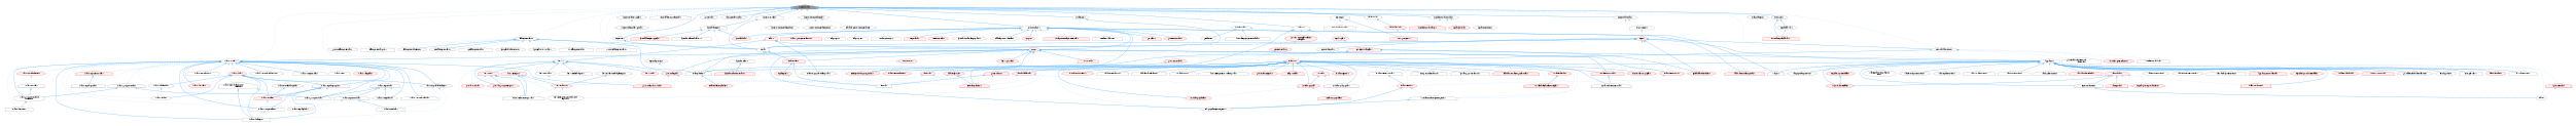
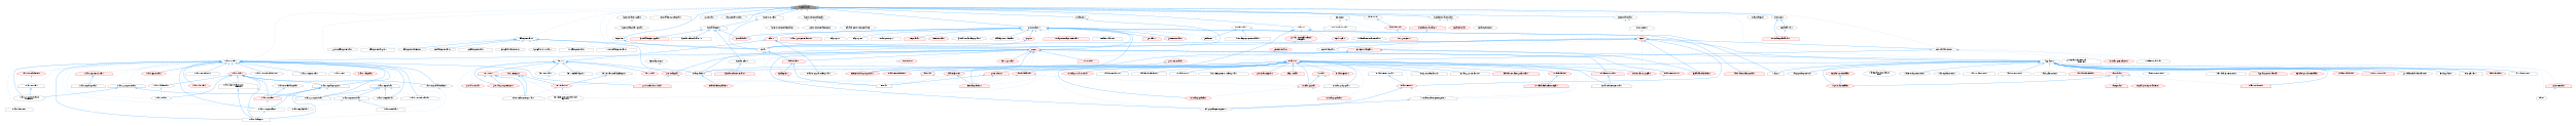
  digraph {
    node [color=grey40 fillcolor=white fontname=Helvetica fontsize=10 shape=ellipse style=filled]
    edge [color=steelblue1 dir=back fontname=Helvetica fontsize=10 labelfontname=Helvetica labelfontsize=10 style=dashed]
    n1 [color=gray40 fillcolor=grey60 fontcolor=black height=0.2 label="PlatformTime.h" shape=house width=0.4]
    n2 [height=0.2 label="CompilerResultsLog.h" width=0.4]
    n3 [height=0.2 label="CookStats.h" shape=house width=0.4]
    n4 [height=0.2 label="Core.h" shape=house width=0.4]
    n5 [height=0.2 label="CoreSharedPCH.h" shape=house width=0.4]
    n6 [height=0.2 label="FeedbackContext.h" width=0.4]
    n7 [height=0.2 label="IPlatformFileLogWrapper.h" width=0.4]
    n8 [height=0.2 label="InGamePerformanceTracker.h" shape=house width=0.4]
    n9 [height=0.2 label="LiveLinkTypes.h" width=0.4]
    n10 [height=0.2 label="MallocTimer.h" width=0.4]
    n11 [height=0.2 label="MediaIOCoreUtilities.h" width=0.4]
    n12 [height=0.2 label="ParallelFor.h" shape=house width=0.4]
    n13 [height=0.2 label="ParticlePerfStats.h" shape=house width=0.4]
    n14 [height=0.2 label="PlatformIncludes.h" shape=house width=0.4]
    n15 [height=0.2 label="PlatformIoDispatcherBase.h" width=0.4]
    n16 [height=0.2 label="RandomStream.h" shape=house width=0.4]
    n17 [height=0.2 label="RigVM.h" width=0.4]
    n18 [height=0.2 label="RenderTimer.h" width=0.4]
    n19 [height=0.2 label="ScopedTimers.h" width=0.4]
    n20 [height=0.2 label="ShaderCompilerJobTypes.h" width=0.4]
    n21 [height=0.2 label="StatsHierarchical.h" width=0.4]
    n22 [height=0.2 label="StatsMisc.h" width=0.4]
    n23 [height=0.2 label="StatsSystemTypes.h" width=0.4]
    n24 [height=0.2 label="Stopwatch.h" width=0.4]
    n25 [height=0.2 label="ThreadIdleStats.h" width=0.4]
    n26 [height=0.2 label="TimeGuard.h" width=0.4]
    n27 [height=0.2 label="Timeout.h" shape=house width=0.4]
    n28 [height=0.2 label="AnimBlueprintPostCompile\lNetDriver.h" shape=house width=0.4]
    n29 [color=red fillcolor="#FFF0F0" height=0.2 label="Blueprint.h" width=0.4]
    n30 [color=red fillcolor="#FFF0F0" height=0.2 label="K2Node_MathExpression.h" width=0.4]
    n31 [height=0.2 label="WidgetCompilerRule.h" shape=house width=0.4]
    n32 [height=0.2 label="CookProfilerProvider.h" shape=house width=0.4]
    n33 [color=red fillcolor="#FFF0F0" height=0.2 label="SubUVAnimation.h" shape=house width=0.4]
    n34 [height=0.2 label="Engine.h" shape=house width=0.4]
    n35 [color=red fillcolor="#FFF0F0" height=0.2 label="CoreUObject.h" shape=house width=0.4]
    n36 [color=red fillcolor="#FFF0F0" height=0.2 label="SlateBasics.h" width=0.4]
    n37 [color=red fillcolor="#FFF0F0" height=0.2 label="CoreUObjectSharedPCH.h" width=0.4]
    n38 [height=0.2 label="AndroidFeedbackContext.h" width=0.4]
    n39 [height=0.2 label="FeedbackContextAnsi.h" shape=house width=0.4]
    n40 [height=0.2 label="FeedbackContextEditor.h" width=0.4]
    n41 [height=0.2 label="IOSFeedbackContext.h" width=0.4]
    n42 [height=0.2 label="MacFeedbackContext.h" shape=house width=0.4]
    n43 [height=0.2 label="PackageHelperFunctions.h" width=0.4]
    n44 [height=0.2 label="PackageUtilityWorkers.h" width=0.4]
    n45 [height=0.2 label="UnixFeedbackContext.h" shape=house width=0.4]
    n46 [height=0.2 label="WindowsFeedbackContext.h" shape=house width=0.4]
    n47 [height=0.2 label="IPlatformFileCachedWrapper.h" width=0.4]
    n48 [color=red fillcolor="#FFF0F0" height=0.2 label="AnimNode_LiveLinkPose.h" shape=house width=0.4]
    n49 [height=0.2 label="ILiveLinkClient.h" width=0.4]
    n50 [height=0.2 label="ILiveLinkSource.h" shape=house width=0.4]
    n51 [height=0.2 label="LiveLinkAnimationBlueprint\lProcessor.h" width=0.4]
    n52 [height=0.2 label="LiveLinkRigUnits.h" shape=house width=0.4]
    n53 [color=red fillcolor="#FFF0F0" height=0.2 label="ILiveLinkSubject.h" shape=house width=0.4]
    n54 [height=0.2 label="LiveLinkVirtualSubject.h" shape=house width=0.4]
    n55 [height=0.2 label="LiveLinkRoleTrait.h" shape=house width=0.4]
    n56 [height=0.2 label="LiveLinkAnimationRole.h" shape=house width=0.4]
    n57 [height=0.2 label="LiveLinkAnimationTypes.h" shape=house width=0.4]
    n58 [height=0.2 label="LiveLinkBasicRole.h" shape=house width=0.4]
    n59 [height=0.2 label="LiveLinkInputDeviceRole.h" shape=house width=0.4]
    n60 [height=0.2 label="LiveLinkLocatorRole.h" width=0.4]
    n61 [height=0.2 label="LiveLinkTransformRole.h" shape=house width=0.4]
    n62 [height=0.2 label="LiveLinkCameraRole.h" width=0.4]
    n63 [height=0.2 label="LiveLinkLightRole.h" shape=house width=0.4]
+   n64 [color=red fillcolor="#FFF0F0" height=0.2 label="LiveLinkBasicTypes.h" width=0.4]
    n65 [height=0.2 label="LiveLinkCameraTypes.h" shape=house width=0.4]
    n66 [height=0.2 label="LiveLinkCompression.h" shape=house width=0.4]
    n67 [height=0.2 label="LiveLinkFrameInterpolation\lProcessor.h" shape=house width=0.4]
    n68 [height=0.2 label="LiveLinkFramePreProcessor.h" width=0.4]
    n69 [height=0.2 label="LiveLinkFrameTranslator.h" shape=house width=0.4]
    n70 [height=0.2 label="LiveLinkInputDeviceRigUnits.h" width=0.4]
    n71 [height=0.2 label="LiveLinkLocatorTypes.h" shape=house width=0.4]
    n72 [height=0.2 label="LiveLinkLog.h" shape=house width=0.4]
    n73 [color=red fillcolor="#FFF0F0" height=0.2 label="LiveLinkMessages.h" width=0.4]
    n74 [height=0.2 label="LiveLinkPresetTypes.h" width=0.4]
    n75 [color=red fillcolor="#FFF0F0" height=0.2 label="LiveLinkProvider.h" width=0.4]
    n76 [color=red fillcolor="#FFF0F0" height=0.2 label="LiveLinkRole.h" width=0.4]
    n77 [height=0.2 label="LiveLinkSubjectRemapper.h" width=0.4]
    n78 [color=red fillcolor="#FFF0F0" height=0.2 label="LiveLinkSourceSettings.h" width=0.4]
    n79 [color=red fillcolor="#FFF0F0" height=0.2 label="LiveLinkTransformTypes.h" shape=house width=0.4]
    n80 [height=0.2 label="AsyncRegisterLevelContext.cpp" width=0.4]
    n81 [height=0.2 label="Blend.h" width=0.4]
-   n82 [height=0.2 label="CachingMeshSDF.h" shape=house width=0.4]
    n83 [height=0.2 label="CoroParallelFor.h" width=0.4]
    n84 [height=0.2 label="DisplaceMesh.h" shape=house width=0.4]
    n85 [color=red fillcolor="#FFF0F0" height=0.2 label="DynamicMeshOctree3.h" width=0.4]
    n86 [color=red fillcolor="#FFF0F0" height=0.2 label="FastReferenceCollector.h" width=0.4]
    n87 [color=red fillcolor="#FFF0F0" height=0.2 label="GeometrySet3.h" width=0.4]
    n88 [height=0.2 label="KMeans.h" shape=house width=0.4]
    n89 [height=0.2 label="KelvinletBrushOp.h" shape=house width=0.4]
    n90 [color=red fillcolor="#FFF0F0" height=0.2 label="MarchingCubes.h" shape=house width=0.4]
    n91 [height=0.2 label="MeshAdapterTransforms.h" width=0.4]
    n92 [color=red fillcolor="#FFF0F0" height=0.2 label="MeshCaches.h" shape=house width=0.4]
    n93 [height=0.2 label="MeshEraseSculptLayerBrush\lOps.h" width=0.4]
    n94 [height=0.2 label="MeshGroupPaintBrushOps.h" width=0.4]
    n95 [height=0.2 label="MeshInflateBrushOps.h" width=0.4]
    n96 [height=0.2 label="MeshMoveBrushOps.h" shape=house width=0.4]
    n97 [height=0.2 label="MeshPinchBrushOps.h" shape=house width=0.4]
    n98 [height=0.2 label="MeshPlaneBrushOps.h" shape=house width=0.4]
    n99 [color=red fillcolor="#FFF0F0" height=0.2 label="MeshQueries.h" shape=house width=0.4]
    n100 [color=red fillcolor="#FFF0F0" height=0.2 label="SparseNarrowBandMeshSDF.h" width=0.4]
    n101 [color=red fillcolor="#FFF0F0" height=0.2 label="SweepingMeshSDF.h" shape=house width=0.4]
    n102 [color=red fillcolor="#FFF0F0" height=0.2 label="MeshRenderBufferSet.h" shape=house width=0.4]
    n103 [height=0.2 label="MeshSculptBrushOps.h" width=0.4]
-   n104 [height=0.2 label="MeshSmoothingBrushOps.h" width=0.4]
    n105 [height=0.2 label="MeshVertexPaintBrushOps.h" shape=house width=0.4]
    n106 [color=red fillcolor="#FFF0F0" height=0.2 label="ParallelTransformReduce.h" shape=house width=0.4]
    n107 [color=red fillcolor="#FFF0F0" height=0.2 label="RemoveOccludedTriangles.h" shape=house width=0.4]
    n108 [color=red fillcolor="#FFF0F0" height=0.2 label="SparseDynamicOctree3.h" width=0.4]
    n109 [color=red fillcolor="#FFF0F0" height=0.2 label="SparseDynamicPointOctree3.h" width=0.4]
    n110 [color=red fillcolor="#FFF0F0" height=0.2 label="SubRegionRemesher.h" width=0.4]
    n111 [color=red fillcolor="#FFF0F0" height=0.2 label="UniformMirrorSolver.h" shape=house width=0.4]
    n112 [color=red fillcolor="#FFF0F0" height=0.2 label="ParticleHelper.h" width=0.4]
    n113 [color=red fillcolor="#FFF0F0" height=0.2 label="ParticlePerfStatsManager.h" shape=house width=0.4]
    n114 [height=0.2 label="ParticleSystem.h" shape=house width=0.4]
    n115 [color=red fillcolor="#FFF0F0" height=0.2 label="ParticleSystemComponent.h" shape=house width=0.4]
    n116 [height=0.2 label="ParticleSystemSceneProxy.h" shape=house width=0.4]
    n117 [height=0.2 label="GenericPlatformIoDispatcher.cpp" width=0.4]
    n118 [height=0.2 label="PlatformIoDispatcherBase.cpp" width=0.4]
    n119 [height=0.2 label="PlatformIoDispatcherStats.cpp" width=0.4]
    n120 [height=0.2 label="ABTesting.h" width=0.4]
    n121 [color=red fillcolor="#FFF0F0" height=0.2 label="AISystem.h" shape=house width=0.4]
    n122 [color=red fillcolor="#FFF0F0" height=0.2 label="AnimNotifyQueue.h" width=0.4]
    n123 [color=red fillcolor="#FFF0F0" height=0.2 label="AudioComponent.h" width=0.4]
    n124 [color=red fillcolor="#FFF0F0" height=0.2 label="LiveLinkAnimationBlueprint.h" shape=house width=0.4]
    n125 [color=red fillcolor="#FFF0F0" height=0.2 label="Class.h" width=0.4]
    n126 [color=red fillcolor="#FFF0F0" height=0.2 label="SoundNode.h" shape=house width=0.4]
    n127 [height=0.2 label="Delaunay2.h" shape=house width=0.4]
    n128 [height=0.2 label="Delaunay3.h" shape=house width=0.4]
    n129 [color=red fillcolor="#FFF0F0" height=0.2 label="Distributions.h" width=0.4]
    n130 [color=red fillcolor="#FFF0F0" height=0.2 label="Field.h" shape=house width=0.4]
    n131 [height=0.2 label="KismetMathLibrary.h" shape=house width=0.4]
    n132 [color=red fillcolor="#FFF0F0" height=0.2 label="LocalQueue.h" shape=house width=0.4]
    n133 [color=red fillcolor="#FFF0F0" height=0.2 label="NetDriver.h" width=0.4]
    n134 [color=red fillcolor="#FFF0F0" height=0.2 label="NoExportTypes.h" width=0.4]
    n135 [height=0.2 label="ParticleModuleTypeDataMesh.h" width=0.4]
    n136 [height=0.2 label="SelectRandomWeighted.h" width=0.4]
    n137 [color=red fillcolor="#FFF0F0" height=0.2 label="Variant.h" width=0.4]
    n138 [color=red fillcolor="#FFF0F0" height=0.2 label="WorldPartitionStreamingSource.h" shape=house width=0.4]
    n139 [height=0.2 label="ZOrderCurvePoints.h" shape=house width=0.4]
    n140 [color=red fillcolor="#FFF0F0" height=0.2 label="RigVMBlueprint.h" width=0.4]
    n141 [height=0.2 label="SRigVMExecutionStackView.h" shape=house width=0.4]
    n142 [color=red fillcolor="#FFF0F0" height=0.2 label="AnimNodeBase.h" width=0.4]
    n143 [color=red fillcolor="#FFF0F0" height=0.2 label="AnimNextAnimationGraph.h" width=0.4]
    n144 [color=red fillcolor="#FFF0F0" height=0.2 label="AnimNextModule.h" width=0.4]
    n145 [height=0.2 label="RigVMBlueprintGeneratedClass.h" width=0.4]
    n146 [height=0.2 label="RigVMCodeGenerator.h" shape=house width=0.4]
    n147 [height=0.2 label="RigVMCompiler.h" width=0.4]
    n148 [color=red fillcolor="#FFF0F0" height=0.2 label="RigVMEdGraph.h" shape=house width=0.4]
    n149 [color=red fillcolor="#FFF0F0" height=0.2 label="RigVMHost.h" shape=house width=0.4]
    n150 [color=red fillcolor="#FFF0F0" height=0.2 label="RigVMNode.h" width=0.4]
    n151 [color=red fillcolor="#FFF0F0" height=0.2 label="RenderResource.h" width=0.4]
    n152 [height=0.2 label="LoadTimeTracker.h" width=0.4]
    n153 [height=0.2 label="RuntimeSpatialHashGridHelper.h" shape=house width=0.4]
    n154 [color=red fillcolor="#FFF0F0" height=0.2 label="ShaderCompiler.h" width=0.4]
    n155 [color=red fillcolor="#FFF0F0" height=0.2 label="ShaderCompilerInternal.h" shape=house width=0.4]
    n156 [height=0.2 label="ShaderDiagnostics.h" width=0.4]
    n157 [height=0.2 label="DynamicStats.h" shape=house width=0.4]
    n158 [color=red fillcolor="#FFF0F0" height=0.2 label="Stats.h" width=0.4]
    n159 [height=0.2 label="STableTreeView.h" width=0.4]
    n160 [color=red fillcolor="#FFF0F0" height=0.2 label="SUntypedTableTreeView.h" shape=house width=0.4]
    n161 [color=red fillcolor="#FFF0F0" height=0.2 label="TaskGraphInterfaces.h" shape=house width=0.4]
    n162 [color=red fillcolor="#FFF0F0" height=0.2 label="ActorComponent.h" width=0.4]
    n163 [color=red fillcolor="#FFF0F0" height=0.2 label="AsyncPhysicsStateProcessor\lInterface.h" width=0.4]
    n164 [color=red fillcolor="#FFF0F0" height=0.2 label="LevelStreaming.h" width=0.4]
    n165 [color=red fillcolor="#FFF0F0" height=0.2 label="TaskPrivate.h" width=0.4]
+   n166 [height=0.2 label="UnregisterComponentContext.h" width=0.4]
    n167 [color=red fillcolor="#FFF0F0" height=0.2 label="AnimBlueprint.h" shape=house width=0.4]
    n168 [color=red fillcolor="#FFF0F0" height=0.2 label="EngineSharedPCH.h" shape=house width=0.4]
    n169 [color=red fillcolor="#FFF0F0" height=0.2 label="AnimBlueprintFactory.h" width=0.4]
    n170 [height=0.2 label="BPVariableDragDropAction.h" width=0.4]
    n171 [color=red fillcolor="#FFF0F0" height=0.2 label="BehaviorTree.h" shape=house width=0.4]
    n172 [color=red fillcolor="#FFF0F0" height=0.2 label="BlueprintEditor.h" width=0.4]
    n173 [height=0.2 label="MyBlueprintItemDragDropAction.h" shape=house width=0.4]
    n174 [height=0.2 label="BlueprintEditorModule.h" shape=house width=0.4]
    n175 [color=red fillcolor="#FFF0F0" height=0.2 label="BlueprintEditorSettings.h" width=0.4]
    n176 [color=red fillcolor="#FFF0F0" height=0.2 label="BlueprintEditorUtils.h" width=0.4]
    n177 [height=0.2 label="GameModeInfoCustomizer.h" shape=house width=0.4]
    n178 [color=red fillcolor="#FFF0F0" height=0.2 label="BlueprintFactory.h" width=0.4]
    n179 [height=0.2 label="BlueprintVariableNodeSpawner.h" width=0.4]
    n180 [height=0.2 label="DisplayClusterBlueprint.h" shape=house width=0.4]
    n181 [color=red fillcolor="#FFF0F0" height=0.2 label="EdGraphSchema_K2_Actions.h" width=0.4]
    n182 [color=red fillcolor="#FFF0F0" height=0.2 label="FindInBlueprintManager.h" width=0.4]
    n183 [height=0.2 label="GameplayAbilityBlueprint.h" shape=house width=0.4]
    n184 [color=red fillcolor="#FFF0F0" height=0.2 label="GeometryCollectionAssetNodes.h" shape=house width=0.4]
    n185 [color=red fillcolor="#FFF0F0" height=0.2 label="K2Node.h" shape=house width=0.4]
    n186 [height=0.2 label="K2Node_MakeVariable.h" shape=house width=0.4]
    n187 [color=red fillcolor="#FFF0F0" height=0.2 label="K2Node_Variable.h" width=0.4]
    n188 [color=red fillcolor="#FFF0F0" height=0.2 label="K2Node_VariableGet.h" width=0.4]
-   n189 [color=red fillcolor="#FFF0F0" height=0.2 label="K2Blend_VariableSet.h" shape=house width=0.4]
-   n190 [color=red fillcolor="#FFF0F0" height=0.2 label="K2Node_FunctionEntry.h" width=0.4]
+   n189 [color=red fillcolor="#FFF0F0" height=0.2 label="K2Node_VariableSet.h" shape=house width=0.4]
+   n190 [color=red fillcolor="#FFF0F0" height=0.2 label="K2Node_AnimNextModule.h" width=0.4]
    n191 [color=red fillcolor="#FFF0F0" height=0.2 label="KismetEditorUtilities.h" shape=house width=0.4]
    n192 [height=0.2 label="LevelScriptBlueprint.h" shape=house width=0.4]
    n193 [height=0.2 label="LevelSequenceDirector.h" shape=house width=0.4]
    n194 [color=red fillcolor="#FFF0F0" height=0.2 label="MemberReference.h" width=0.4]
    n195 [height=0.2 label="MovementUtils.h" shape=house width=0.4]
    n196 [color=red fillcolor="#FFF0F0" height=0.2 label="MovieSceneEvent.h" width=0.4]
    n197 [color=red fillcolor="#FFF0F0" height=0.2 label="MovieSceneEventSectionBase.h" shape=house width=0.4]
    n198 [height=0.2 label="RigVMEdGraphFunctionRefNode\lSpawner.h" width=0.4]
    n199 [height=0.2 label="RigVMEdGraphEnumNodeSpawner.h" shape=house width=0.4]
    n200 [color=red fillcolor="#FFF0F0" height=0.2 label="RigVMNativized.h" width=0.4]
    n1 -> n2
    n1 -> n3
    n1 -> n4
    n1 -> n5
    n1 -> n6
    n1 -> n7
    n1 -> n8
    n1 -> n9
    n1 -> n10 [style=bold]
    n1 -> n11 [style=bold]
    n1 -> n12
    n1 -> n13 [style=bold]
    n1 -> n14 [style=bold]
    n1 -> n15
    n1 -> n16 [style=bold]
    n1 -> n17
    n1 -> n18 [style=bold]
    n1 -> n19
    n1 -> n20 [style=bold]
    n1 -> n21
    n1 -> n22 [style=bold]
    n1 -> n23 [style=bold]
    n1 -> n24 [style=bold]
    n1 -> n25
    n1 -> n26 [style=bold]
    n1 -> n27 [style=bold]
    n2 -> n28
    n2 -> n29 [style=bold]
    n2 -> n30
    n2 -> n31
    n3 -> n32
-   n3 -> n33 [style=bold]
+   n3 -> n33
    n4 -> n34
    n4 -> n35 [style=bold]
    n4 -> n36
    n5 -> n37 [style=bold]
    n6 -> n4 [style=bold]
    n6 -> n5 [style=bold]
    n6 -> n38
    n6 -> n39
    n6 -> n40 [style=bold]
    n6 -> n41 [style=bold]
    n6 -> n42
    n6 -> n43
    n6 -> n44
    n6 -> n45
    n6 -> n46
    n7 -> n47
    n9 -> n48 [style=bold]
    n9 -> n49
    n9 -> n50
    n9 -> n51 [style=bold]
    n9 -> n52
    n9 -> n53
    n9 -> n54 [style=bold]
    n9 -> n55 [style=bold]
    n9 -> n56 [style=bold]
    n9 -> n57
    n9 -> n58
    n9 -> n59 [style=bold]
    n9 -> n60 [style=bold]
    n9 -> n61
    n9 -> n62
    n9 -> n63
+   n9 -> n64 [style=bold]
    n9 -> n65
    n9 -> n66 [style=bold]
    n9 -> n67
    n9 -> n68 [style=bold]
    n9 -> n69 [style=bold]
    n9 -> n70 [style=bold]
    n9 -> n71 [style=bold]
    n9 -> n72
    n9 -> n73
    n9 -> n74
    n9 -> n75 [style=bold]
    n9 -> n76
    n9 -> n77
    n9 -> n78
    n9 -> n79
    n12 -> n5 [style=bold]
    n12 -> n80 [style=bold]
    n12 -> n81
-   n12 -> n82 [style=bold]
    n12 -> n83 [style=bold]
    n12 -> n84 [style=bold]
    n12 -> n85 [style=bold]
    n12 -> n86
    n12 -> n87 [style=bold]
    n12 -> n88 [style=bold]
    n12 -> n89 [style=bold]
    n12 -> n90
    n12 -> n91 [style=bold]
    n12 -> n92
    n12 -> n93
    n12 -> n94 [style=bold]
    n12 -> n95
    n12 -> n96
    n12 -> n97 [style=bold]
    n12 -> n98
    n12 -> n99
    n12 -> n100
    n12 -> n101 [style=bold]
    n12 -> n102 [style=bold]
    n12 -> n103
-   n12 -> n104
    n12 -> n105
    n12 -> n106 [style=bold]
    n12 -> n107
    n12 -> n108
    n12 -> n109
    n12 -> n110 [style=bold]
    n12 -> n111 [style=bold]
    n13 -> n112 [style=bold]
    n13 -> n113 [style=bold]
+   n13 -> n114 [style=bold]
    n13 -> n115
    n13 -> n116 [style=bold]
    n14 -> n4 [style=bold]
    n15 -> n117
    n15 -> n118
    n15 -> n119
    n16 -> n4
    n16 -> n5
    n16 -> n88 [style=bold]
    n16 -> n107 [style=bold]
    n16 -> n112 [style=bold]
    n16 -> n120
    n16 -> n121 [style=bold]
    n16 -> n122
    n16 -> n123 [style=bold]
    n16 -> n124
    n16 -> n125 [style=bold]
    n16 -> n126
    n16 -> n127
-   n16 -> n128
+   n16 -> n128 [style=bold]
    n16 -> n129
    n16 -> n130 [style=bold]
    n16 -> n131
    n16 -> n132 [style=bold]
    n16 -> n133 [style=bold]
    n16 -> n134
    n16 -> n135
    n16 -> n136 [style=bold]
    n16 -> n137 [style=bold]
    n16 -> n138
    n16 -> n139
    n17 -> n140
    n17 -> n141
    n17 -> n142 [style=bold]
    n17 -> n143 [style=bold]
    n17 -> n144
    n17 -> n145
    n17 -> n146 [style=bold]
    n17 -> n147 [style=bold]
    n17 -> n148
    n17 -> n149 [style=bold]
    n17 -> n150 [style=bold]
    n18 -> n151 [style=bold]
    n19 -> n120 [style=bold]
    n19 -> n152
    n19 -> n153 [style=bold]
    n20 -> n154
    n20 -> n155
    n20 -> n156
    n21 -> n142
    n22 -> n4 [style=bold]
    n22 -> n5
    n23 -> n157
    n23 -> n158
    n24 -> n159 [style=bold]
    n24 -> n160 [style=bold]
    n26 -> n4 [style=bold]
    n27 -> n161
    n27 -> n162
    n27 -> n163
    n27 -> n164 [style=bold]
    n27 -> n165
+   n27 -> n166
    n29 -> n34
    n29 -> n140
    n29 -> n167 [style=bold]
    n29 -> n168
    n29 -> n169 [style=bold]
    n29 -> n170
    n29 -> n171 [style=bold]
    n29 -> n172
    n29 -> n173
    n29 -> n174
    n29 -> n175
    n29 -> n176
    n29 -> n177 [style=bold]
    n29 -> n178 [style=bold]
    n29 -> n179
    n29 -> n180 [style=bold]
    n29 -> n181 [style=bold]
    n29 -> n182 [style=bold]
    n29 -> n183 [style=bold]
    n29 -> n184 [style=bold]
    n29 -> n185
    n29 -> n186 [style=bold]
    n29 -> n187 [style=bold]
    n29 -> n188 [style=bold]
    n29 -> n189
    n29 -> n190 [style=bold]
    n29 -> n191 [style=bold]
    n29 -> n192 [style=bold]
    n29 -> n193 [style=bold]
    n29 -> n194 [style=bold]
    n29 -> n195 [style=bold]
    n29 -> n196 [style=bold]
    n29 -> n197
    n29 -> n198
    n29 -> n199
    n35 -> n34 [style=bold]
    n35 -> n36 [style=bold]
    n36 -> n34
    n50 -> n51 [style=bold]
-   n51 -> n52 [style=bold]
    n53 -> n54
    n54 -> n55
    n57 -> n51 [style=bold]
    n57 -> n56 [style=bold]
    n58 -> n56 [style=bold]
    n58 -> n59
    n58 -> n60 [style=bold]
    n58 -> n61 [style=bold]
    n61 -> n62
    n61 -> n63 [style=bold]
    n67 -> n55 [style=bold]
    n67 -> n56
    n68 -> n55
    n69 -> n53 [style=bold]
    n69 -> n54 [style=bold]
    n69 -> n55 [style=bold]
    n69 -> n56
    n74 -> n49
    n76 -> n49 [style=bold]
    n76 -> n53 [style=bold]
    n76 -> n55 [style=bold]
    n76 -> n58
+   n76 -> n67 [style=bold]
    n76 -> n68 [style=bold]
    n76 -> n69 [style=bold]
    n76 -> n74 [style=bold]
    n76 -> n75
    n76 -> n77
    n77 -> n53 [style=bold]
    n78 -> n50
    n79 -> n65 [style=bold]
-   n82 -> n81 [style=bold]
    n90 -> n81
-   n99 -> n82 [style=bold]
    n99 -> n85 [style=bold]
    n99 -> n92 [style=bold]
    n99 -> n100
    n99 -> n101
    n108 -> n85 [style=bold]
    n114 -> n115 [style=bold]
    n122 -> n168 [style=bold]
    n125 -> n9 [style=bold]
    n125 -> n17
    n125 -> n29
    n125 -> n35 [style=bold]
    n125 -> n37
    n125 -> n86
    n125 -> n126 [style=bold]
    n125 -> n142 [style=bold]
    n125 -> n170 [style=bold]
    n125 -> n173
    n125 -> n175
    n125 -> n176 [style=bold]
    n125 -> n181 [style=bold]
    n125 -> n191 [style=bold]
    n125 -> n194
    n125 -> n200 [style=bold]
    n129 -> n34
    n130 -> n17 [style=bold]
    n130 -> n125 [style=bold]
    n130 -> n179 [style=bold]
    n133 -> n34
    n133 -> n168
+   n137 -> n4 [style=bold]
    n140 -> n141
    n140 -> n198
    n142 -> n48
    n142 -> n168
    n145 -> n140 [style=bold]
    n147 -> n140
    n148 -> n140 [style=bold]
    n148 -> n141 [style=bold]
    n148 -> n198
    n149 -> n140
    n149 -> n141 [style=bold]
    n149 -> n143 [style=bold]
    n149 -> n144
    n151 -> n33
    n151 -> n168
    n157 -> n158
    n158 -> n2 [style=bold]
    n158 -> n4 [style=bold]
    n158 -> n5 [style=bold]
    n158 -> n12 [style=bold]
    n158 -> n86 [style=bold]
    n158 -> n152 [style=bold]
    n158 -> n161
-   n158 -> n172
+   n158 -> n172 [style=bold]
    n158 -> n176
    n158 -> n182
    n159 -> n160
    n161 -> n5 [style=bold]
    n161 -> n12 [style=bold]
    n161 -> n86 [style=bold]
    n161 -> n114
    n162 -> n168
    n163 -> n162
    n164 -> n34
    n164 -> n168 [style=bold]
-   n165 -> n161
+   n155 -> n161
    n167 -> n34 [style=bold]
    n167 -> n168
    n172 -> n170 [style=bold]
    n172 -> n173
    n173 -> n170 [style=bold]
    n174 -> n172 [style=bold]
    n176 -> n177
    n185 -> n186
    n185 -> n187 [style=bold]
    n187 -> n188
    n187 -> n189
    n191 -> n177 [style=bold]
    n194 -> n168
    n194 -> n187
    n196 -> n197 [style=bold]
  }
